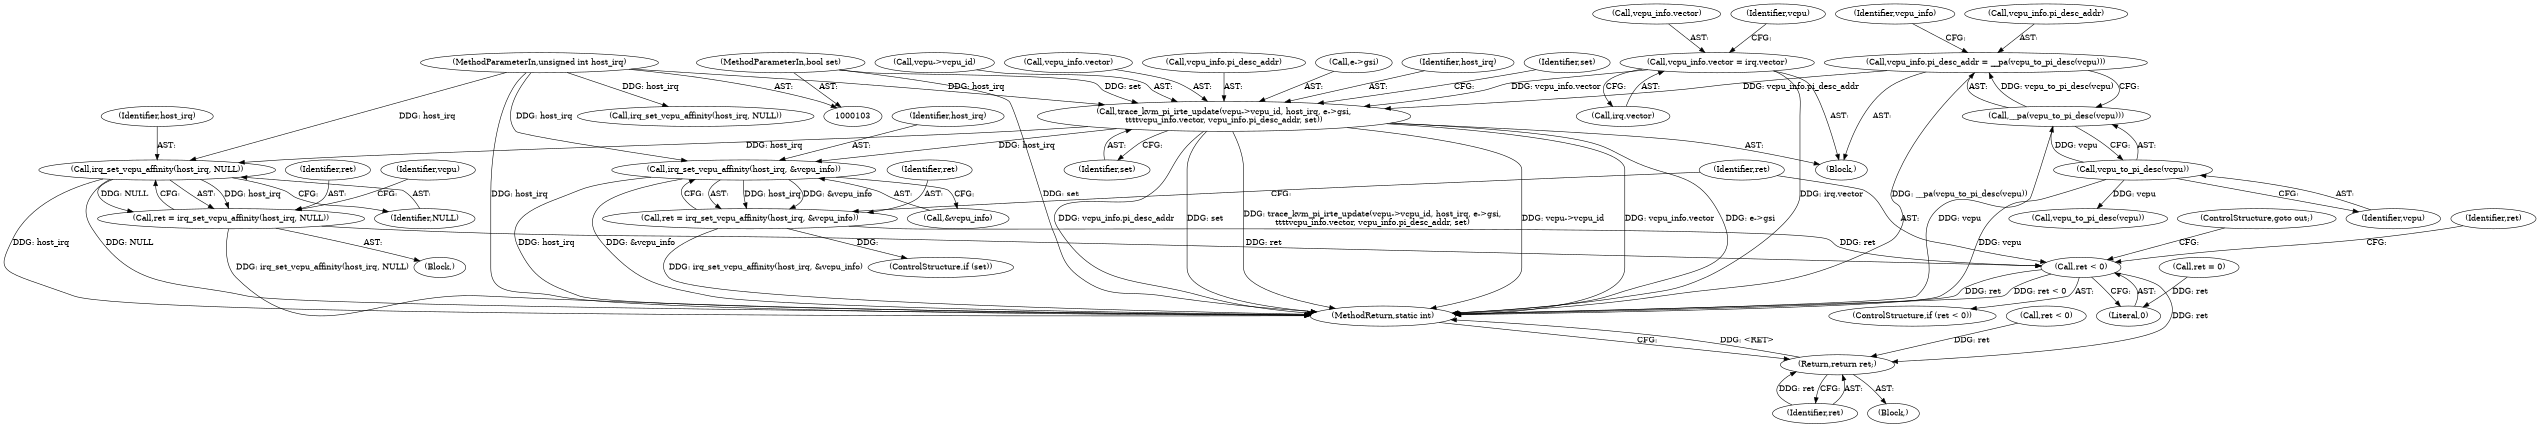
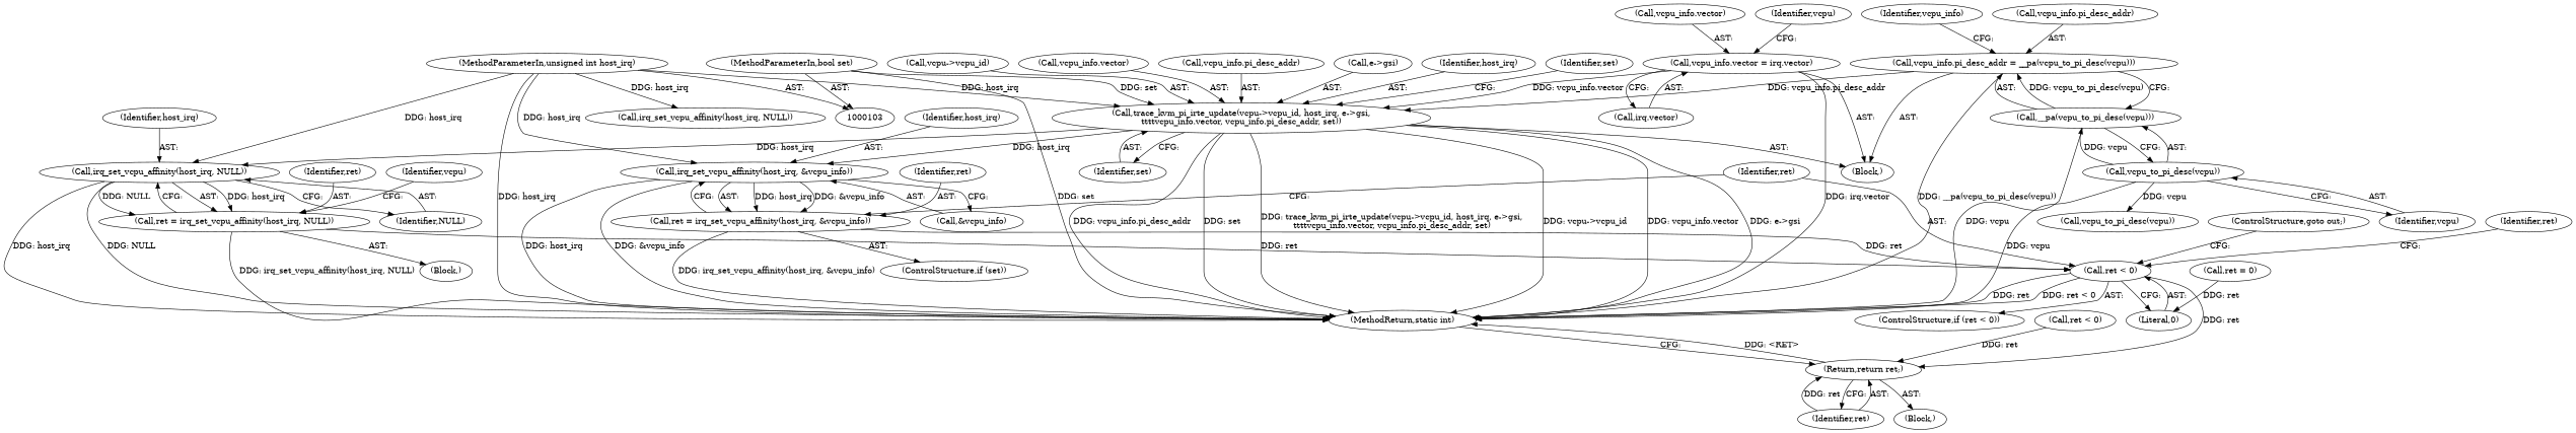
  digraph {
    n1 [label="(Call,trace_kvm_pi_irte_update(vcpu->vcpu_id, host_irq, e->gsi,\n\t\t\t\tvcpu_info.vector, vcpu_info.pi_desc_addr, set))"]
    n2 [label="(Call,irq_set_vcpu_affinity(host_irq, &vcpu_info))"]
    n3 [label="(Call,irq_set_vcpu_affinity(host_irq, NULL))"]
    n4 [label="(Block,)"]
    n5 [label="(Identifier,set)"]
    n6 [label="(MethodReturn,static int)"]
    n7 [label="(Call,ret = irq_set_vcpu_affinity(host_irq, &vcpu_info))"]
    n8 [label="(Call,&vcpu_info)"]
    n9 [label="(Call,ret = irq_set_vcpu_affinity(host_irq, NULL))"]
    n10 [label="(Identifier,NULL)"]
    n11 [label="(Return,return ret;)"]
    n12 [label="(MethodParameterIn,unsigned int host_irq)"]
    n13 [label="(Call,irq_set_vcpu_affinity(host_irq, NULL))"]
    1000103
    n15 [label="(Call,vcpu_info.vector = irq.vector)"]
    n16 [label="(Call,irq.vector)"]
    n17 [label="(Call,vcpu_info.pi_desc_addr = __pa(vcpu_to_pi_desc(vcpu)))"]
    n18 [label="(Call,__pa(vcpu_to_pi_desc(vcpu)))"]
    n19 [label="(Call,vcpu_to_pi_desc(vcpu))"]
    n20 [label="(Identifier,vcpu)"]
    n21 [label="(Call,vcpu_to_pi_desc(vcpu))"]
    n22 [label="(MethodParameterIn,bool set)"]
    n23 [label="(Call,ret < 0)"]
    n24 [label="(ControlStructure,if (set))"]
    n25 [label="(ControlStructure,if (ret < 0))"]
    n26 [label="(Literal,0)"]
    n27 [label="(Identifier,ret)"]
    n28 [label="(Block,)"]
    n29 [label="(Block,)"]
    n30 [label="(Identifier,vcpu_info)"]
    n31 [label="(Identifier,set)"]
    n32 [label="(Identifier,ret)"]
    n33 [label="(Identifier,ret)"]
    n34 [label="(Call,vcpu->vcpu_id)"]
    n35 [label="(Call,vcpu_info.vector)"]
    n36 [label="(Identifier,host_irq)"]
    n37 [label="(Call,vcpu_info.vector)"]
    n38 [label="(Identifier,vcpu)"]
    n39 [label="(Call,ret = 0)"]
    n40 [label="(Call,vcpu_info.pi_desc_addr)"]
    n41 [label="(ControlStructure,goto out;)"]
    n42 [label="(Call,e->gsi)"]
    n43 [label="(Call,ret < 0)"]
    n44 [label="(Identifier,host_irq)"]
    n45 [label="(Identifier,vcpu)"]
    n46 [label="(Identifier,ret)"]
    n47 [label="(Identifier,ret)"]
    n48 [label="(Identifier,host_irq)"]
    n49 [label="(Call,vcpu_info.pi_desc_addr)"]
    n1 -> n2 [label="DDG: host_irq"]
    n1 -> n3 [label="DDG: host_irq"]
    n1 -> n4 [label="AST: "]
    n1 -> n5 [label="CFG: "]
    n1 -> n6 [label="DDG: set"]
    n1 -> n6 [label="DDG: trace_kvm_pi_irte_update(vcpu->vcpu_id, host_irq, e->gsi,\n\t\t\t\tvcpu_info.vector, vcpu_info.pi_desc_addr, set)"]
    n1 -> n6 [label="DDG: vcpu->vcpu_id"]
    n1 -> n6 [label="DDG: vcpu_info.vector"]
    n1 -> n6 [label="DDG: e->gsi"]
    n1 -> n6 [label="DDG: vcpu_info.pi_desc_addr"]
    n2 -> n6 [label="DDG: host_irq"]
    n2 -> n6 [label="DDG: &vcpu_info"]
    n2 -> n7 [label="AST: "]
    n2 -> n7 [label="DDG: host_irq"]
    n2 -> n7 [label="DDG: &vcpu_info"]
    n2 -> n8 [label="CFG: "]
    n3 -> n6 [label="DDG: host_irq"]
    n3 -> n6 [label="DDG: NULL"]
    n3 -> n9 [label="AST: "]
    n3 -> n9 [label="DDG: host_irq"]
    n3 -> n9 [label="DDG: NULL"]
    n3 -> n10 [label="CFG: "]
    n5 -> n1 [label="AST: "]
    n6 -> n11 [label="CFG: "]
    n7 -> n2 [label="CFG: "]
    n7 -> n6 [label="DDG: irq_set_vcpu_affinity(host_irq, &vcpu_info)"]
    n7 -> n23 [label="DDG: ret"]
-   n7 -> n24 [label="DDG: "]
+   n7 -> n24 [label="AST: "]
    n8 -> n2 [label="AST: "]
    n9 -> n3 [label="CFG: "]
    n9 -> n6 [label="DDG: irq_set_vcpu_affinity(host_irq, NULL)"]
    n9 -> n23 [label="DDG: ret"]
    n9 -> n29 [label="AST: "]
    n10 -> n3 [label="AST: "]
    n11 -> n6 [label="DDG: <RET>"]
    n11 -> n27 [label="CFG: "]
    n11 -> n28 [label="AST: "]
    n12 -> n1 [label="DDG: host_irq"]
    n12 -> n2 [label="DDG: host_irq"]
    n12 -> n3 [label="DDG: host_irq"]
    n12 -> n6 [label="DDG: host_irq"]
    n12 -> n13 [label="DDG: host_irq"]
    n12 -> 1000103 [label="AST: "]
    n15 -> n1 [label="DDG: vcpu_info.vector"]
    n15 -> n4 [label="AST: "]
    n15 -> n6 [label="DDG: irq.vector"]
    n15 -> n16 [label="CFG: "]
    n16 -> n15 [label="AST: "]
    n17 -> n1 [label="DDG: vcpu_info.pi_desc_addr"]
    n17 -> n4 [label="AST: "]
    n17 -> n6 [label="DDG: __pa(vcpu_to_pi_desc(vcpu))"]
    n17 -> n18 [label="CFG: "]
    n18 -> n6 [label="DDG: vcpu"]
    n18 -> n17 [label="AST: "]
    n18 -> n17 [label="DDG: vcpu_to_pi_desc(vcpu)"]
    n18 -> n19 [label="CFG: "]
    n19 -> n6 [label="DDG: vcpu"]
    n19 -> n18 [label="AST: "]
    n19 -> n18 [label="DDG: vcpu"]
    n19 -> n20 [label="CFG: "]
    n19 -> n21 [label="DDG: vcpu"]
    n20 -> n19 [label="AST: "]
    n22 -> n1 [label="DDG: set"]
    n22 -> n6 [label="DDG: set"]
    n22 -> 1000103 [label="AST: "]
    n23 -> n6 [label="DDG: ret < 0"]
    n23 -> n6 [label="DDG: ret"]
    n23 -> n11 [label="DDG: ret"]
    n23 -> n25 [label="AST: "]
    n23 -> n26 [label="CFG: "]
    n26 -> n23 [label="AST: "]
    n27 -> n11 [label="AST: "]
    n27 -> n11 [label="DDG: ret"]
    n30 -> n17 [label="CFG: "]
    n31 -> n1 [label="CFG: "]
    n32 -> n7 [label="AST: "]
    n33 -> n9 [label="AST: "]
    n34 -> n1 [label="AST: "]
    n35 -> n1 [label="AST: "]
    n36 -> n2 [label="AST: "]
    n37 -> n15 [label="AST: "]
    n38 -> n9 [label="CFG: "]
    n39 -> n26 [label="DDG: ret"]
    n40 -> n1 [label="AST: "]
    n41 -> n23 [label="CFG: "]
    n42 -> n1 [label="AST: "]
    n43 -> n11 [label="DDG: ret"]
    n44 -> n3 [label="AST: "]
    n45 -> n15 [label="CFG: "]
    n46 -> n23 [label="CFG: "]
    n47 -> n7 [label="CFG: "]
    n47 -> n23 [label="AST: "]
    n48 -> n1 [label="AST: "]
    n49 -> n17 [label="AST: "]
  }
